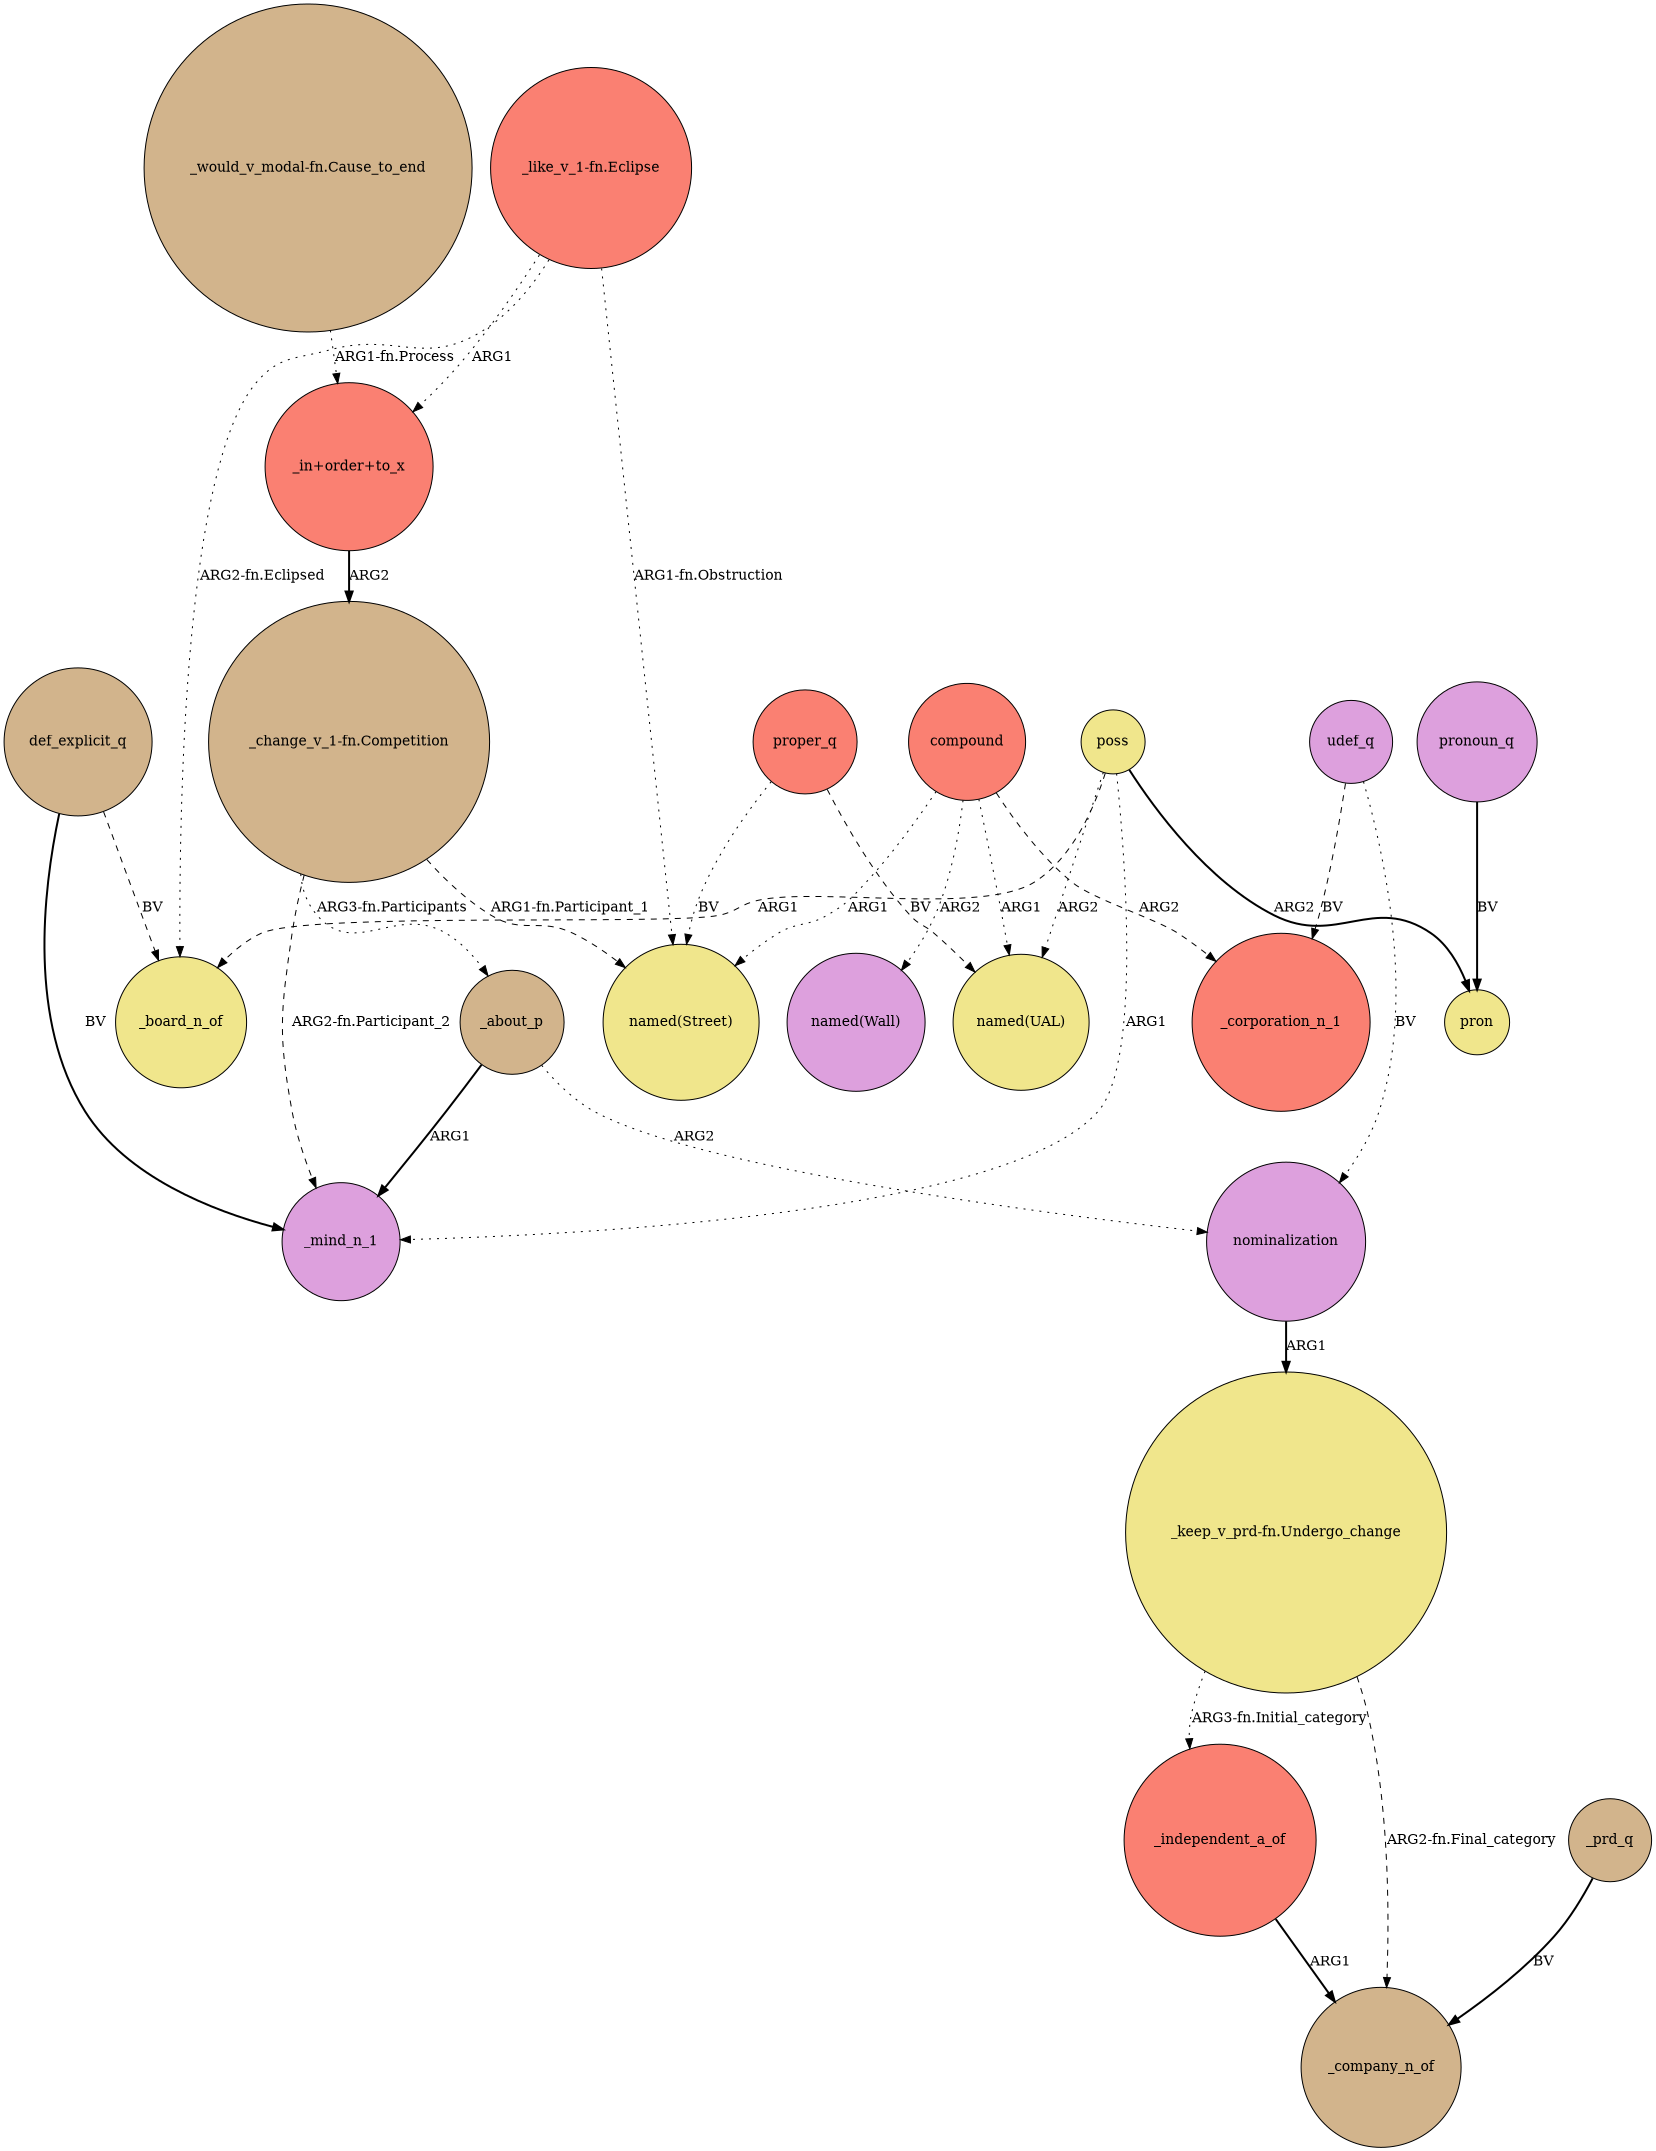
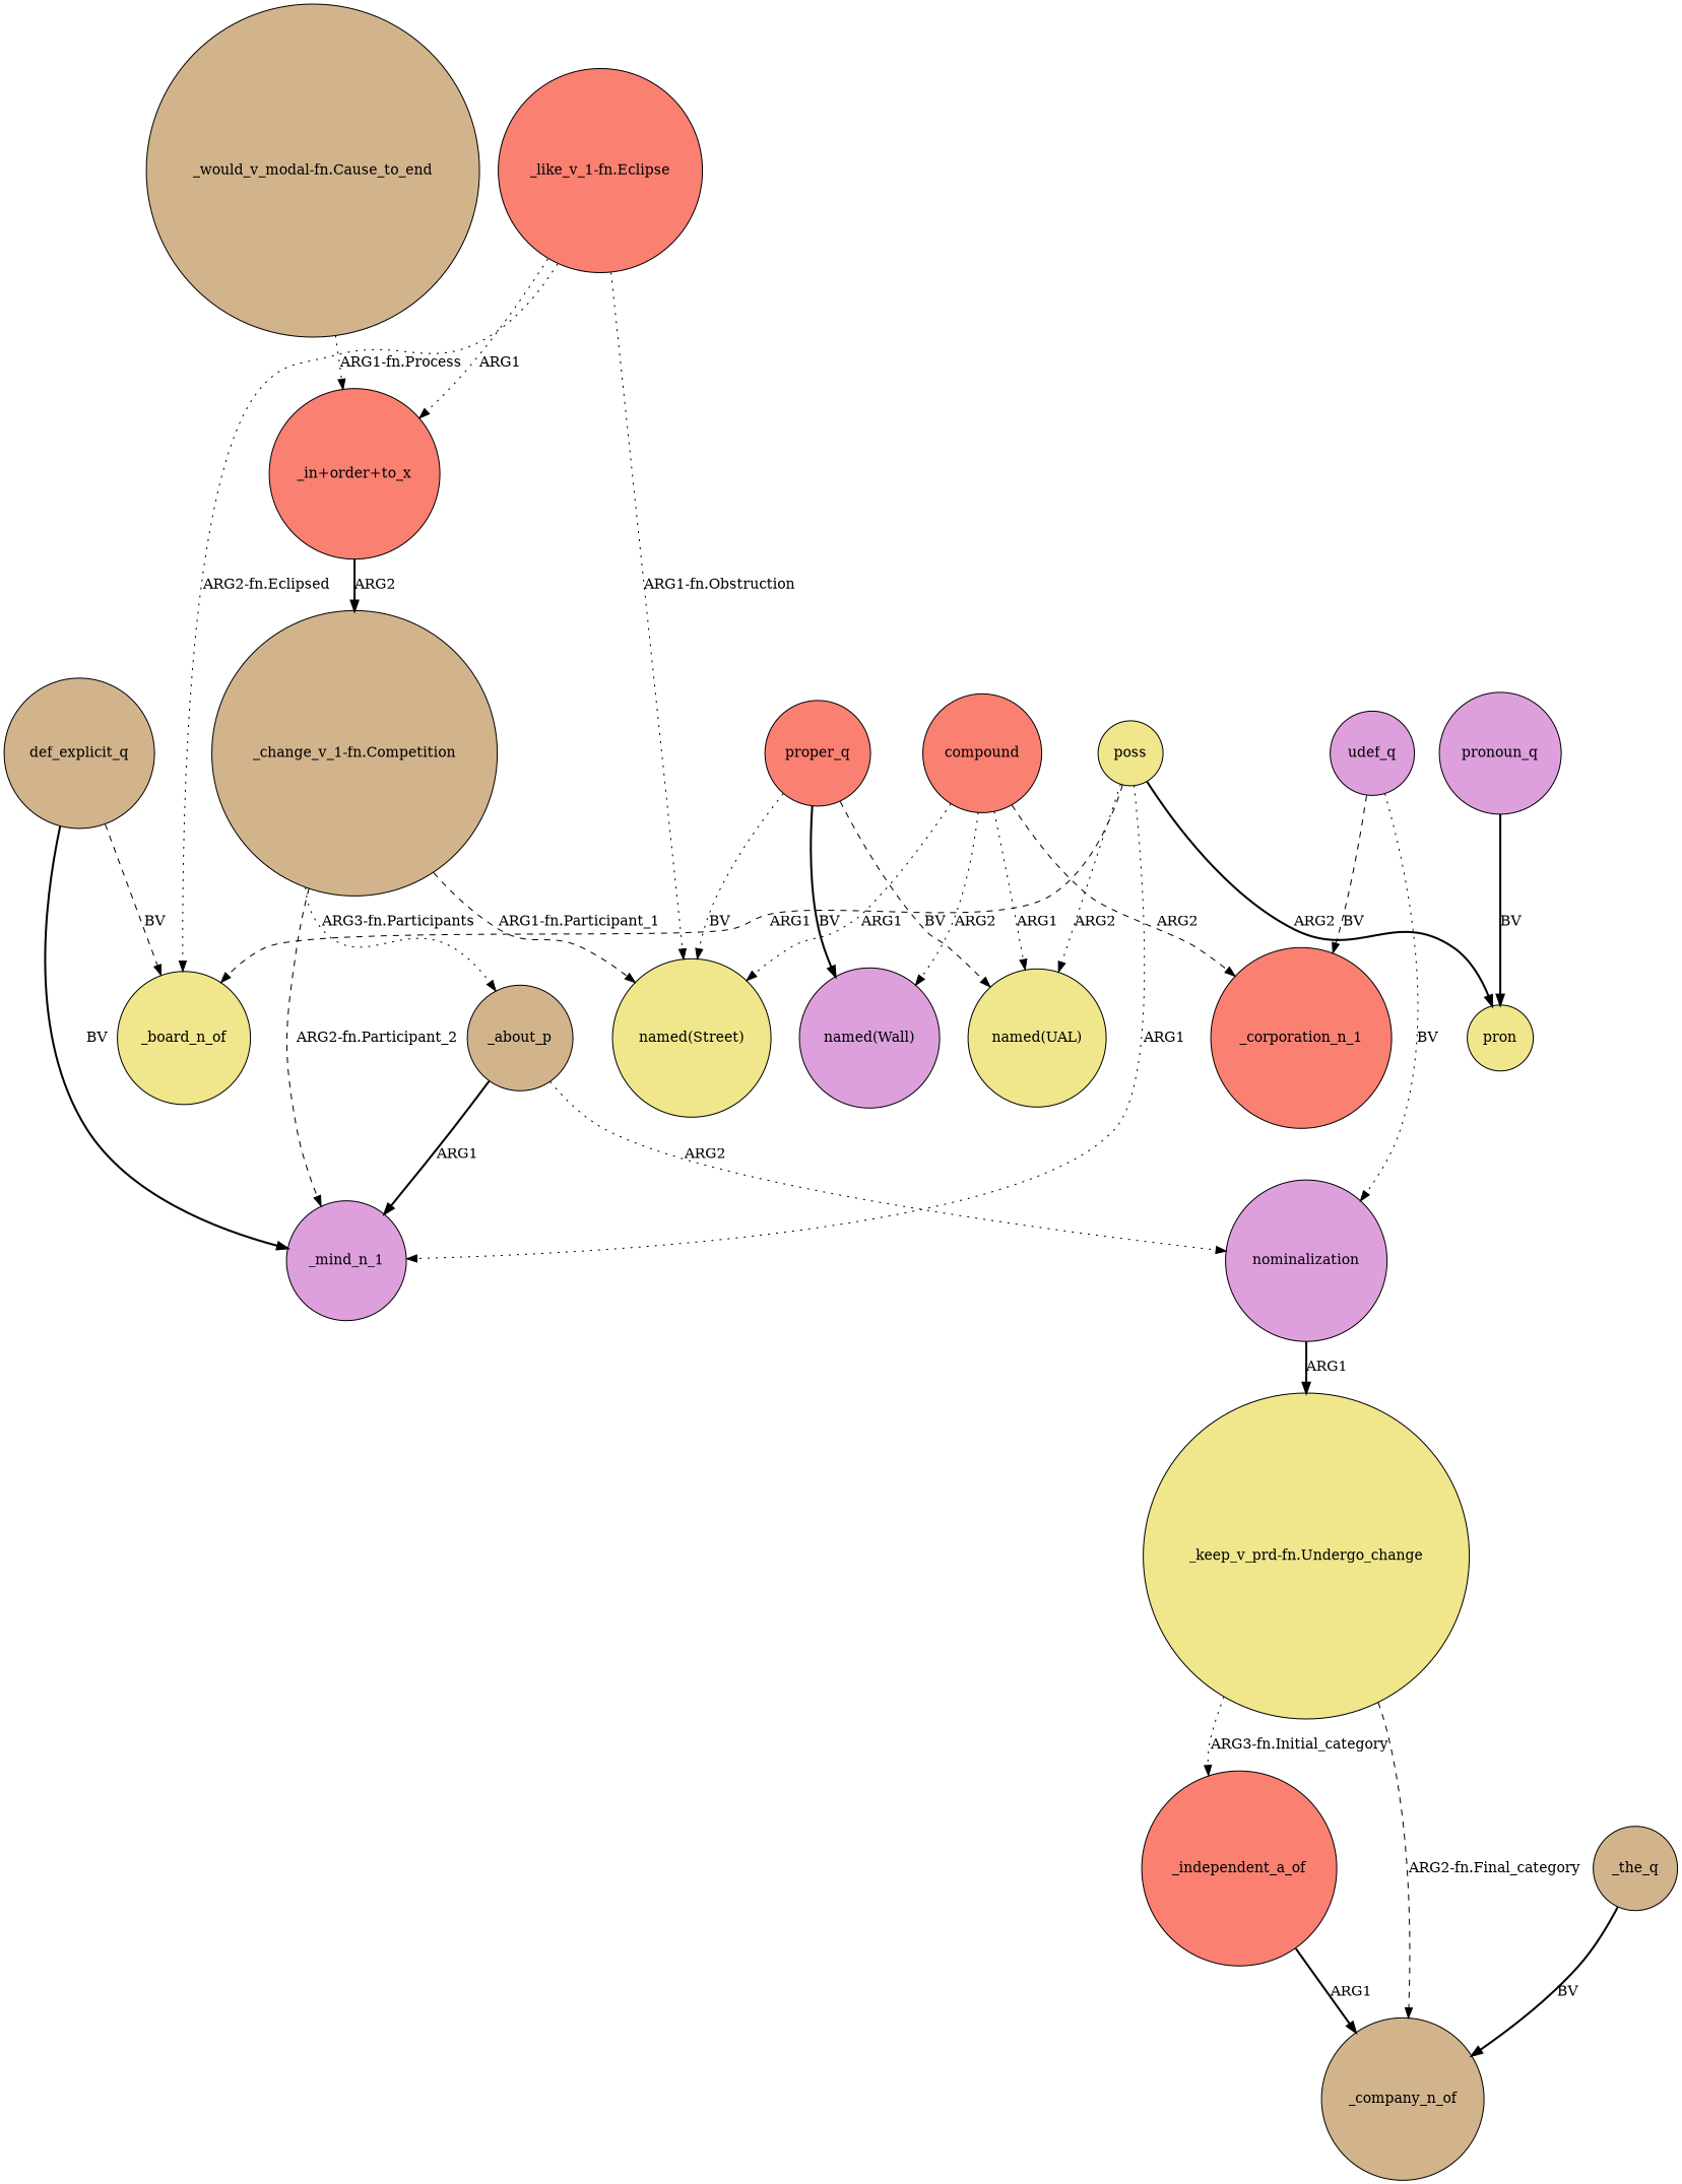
  digraph {
    node [fillcolor=khaki shape=circle style=filled]
    edge [style=dotted]
    "named(UAL)"
    compound [fillcolor=salmon]
    "named(Street)"
    "named(Wall)" [fillcolor=plum]
    _corporation_n_1 [fillcolor=salmon]
    def_explicit_q [fillcolor=tan]
    _board_n_of
    _mind_n_1 [fillcolor=plum]
    "_change_v_1-fn.Competition" [fillcolor=tan]
    _about_p [fillcolor=tan]
    nominalization [fillcolor=plum]
    "_like_v_1-fn.Eclipse" [fillcolor=salmon]
    "_in+order+to_x" [fillcolor=salmon]
    udef_q [fillcolor=plum]
    "_keep_v_prd-fn.Undergo_change"
    _independent_a_of [fillcolor=salmon]
    _company_n_of [fillcolor=tan]
    poss
    pron
    proper_q [fillcolor=salmon]
    pronoun_q [fillcolor=plum]
    "_would_v_modal-fn.Cause_to_end" [fillcolor=tan]
-   _the_q [fillcolor=tan label=_prd_q]
+   _the_q [fillcolor=tan]
    compound -> "named(UAL)" [label=ARG1]
    compound -> "named(Street)" [label=ARG1]
    compound -> "named(Wall)" [label=ARG2]
    compound -> _corporation_n_1 [label=ARG2 style=dashed]
    def_explicit_q -> _board_n_of [label=BV style=dashed]
    def_explicit_q -> _mind_n_1 [label=BV style=bold]
    "_change_v_1-fn.Competition" -> "named(Street)" [label="ARG1-fn.Participant_1" style=dashed]
    "_change_v_1-fn.Competition" -> _mind_n_1 [label="ARG2-fn.Participant_2" style=dashed]
    "_change_v_1-fn.Competition" -> _about_p [label="ARG3-fn.Participants"]
    _about_p -> _mind_n_1 [label=ARG1 style=bold]
    _about_p -> nominalization [label=ARG2]
    nominalization -> "_keep_v_prd-fn.Undergo_change" [label=ARG1 style=bold]
    "_like_v_1-fn.Eclipse" -> "named(Street)" [label="ARG1-fn.Obstruction"]
    "_like_v_1-fn.Eclipse" -> _board_n_of [label="ARG2-fn.Eclipsed"]
    "_like_v_1-fn.Eclipse" -> "_in+order+to_x" [label=ARG1]
    "_in+order+to_x" -> "_change_v_1-fn.Competition" [label=ARG2 style=bold]
    udef_q -> _corporation_n_1 [label=BV style=dashed]
    udef_q -> nominalization [label=BV]
    "_keep_v_prd-fn.Undergo_change" -> _independent_a_of [label="ARG3-fn.Initial_category"]
    "_keep_v_prd-fn.Undergo_change" -> _company_n_of [label="ARG2-fn.Final_category" style=dashed]
    _independent_a_of -> _company_n_of [label=ARG1 style=bold]
    poss -> "named(UAL)" [label=ARG2]
    poss -> _board_n_of [label=ARG1 style=dashed]
    poss -> _mind_n_1 [label=ARG1]
    poss -> pron [label=ARG2 style=bold]
    proper_q -> "named(UAL)" [label=BV style=dashed]
    proper_q -> "named(Street)" [label=BV]
+   proper_q -> "named(Wall)" [label=BV style=bold]
    pronoun_q -> pron [label=BV style=bold]
    "_would_v_modal-fn.Cause_to_end" -> "_in+order+to_x" [label="ARG1-fn.Process"]
    _the_q -> _company_n_of [label=BV style=bold]
  }
